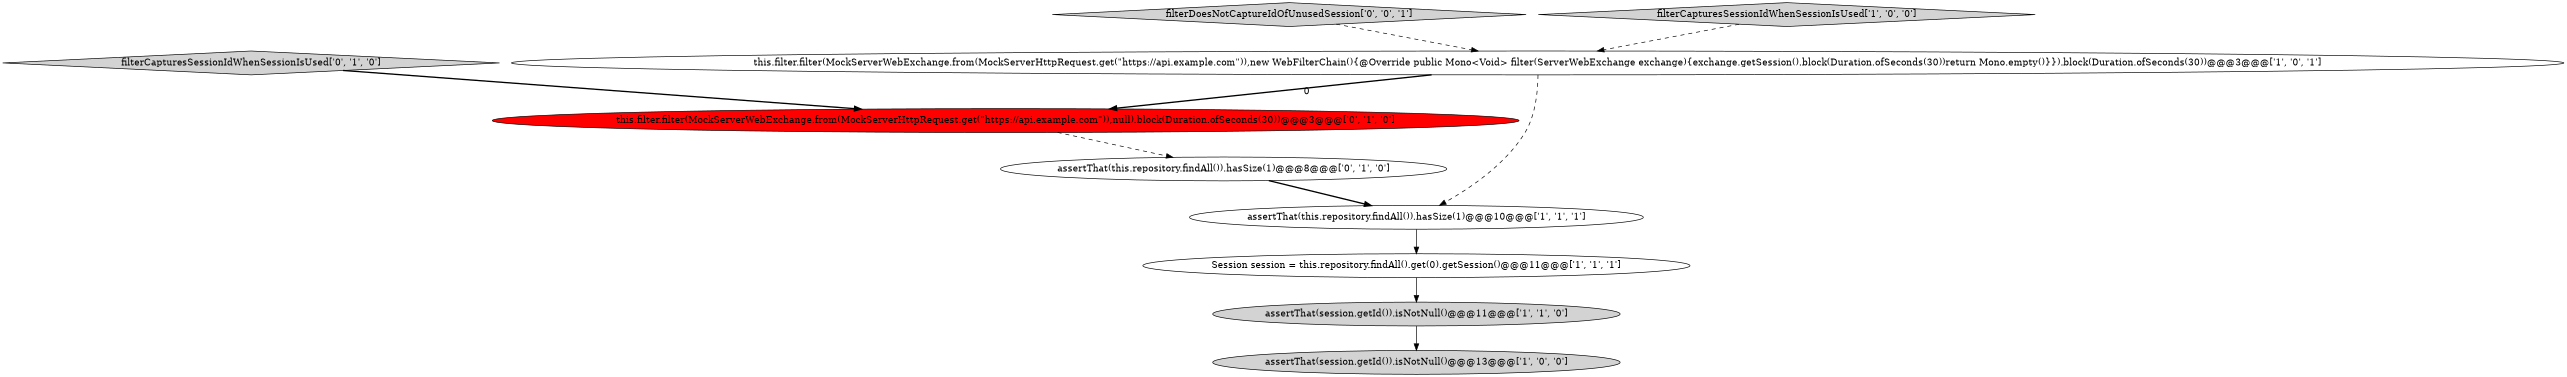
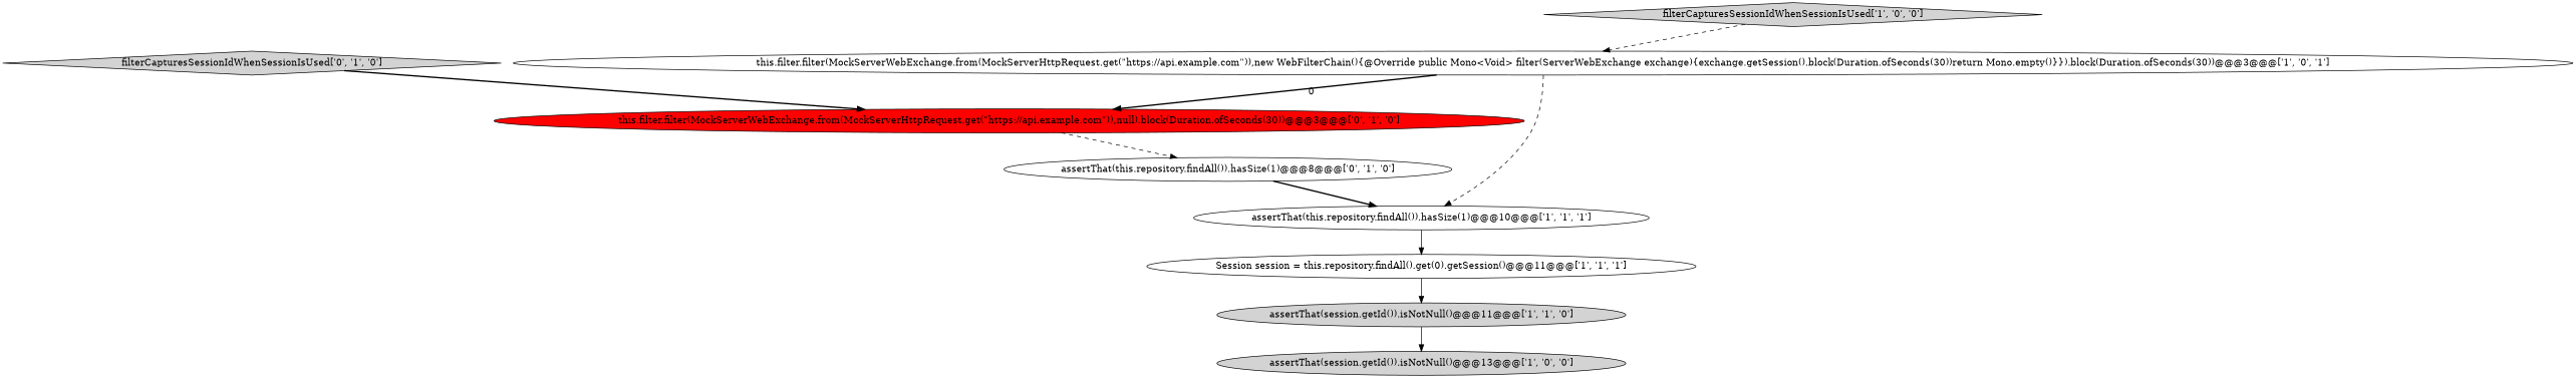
  digraph {
    node [fillcolor=lightgray shape=ellipse style=filled]
    edge [style=dashed]
    n1 [fillcolor=white label="assertThat(this.repository.findAll()).hasSize(1)@@@8@@@['0', '1', '0']"]
    n2 [fillcolor=white label="assertThat(this.repository.findAll()).hasSize(1)@@@10@@@['1', '1', '1']"]
    n3 [fillcolor=white label="Session session = this.repository.findAll().get(0).getSession()@@@11@@@['1', '1', '1']"]
    n4 [label="assertThat(session.getId()).isNotNull()@@@13@@@['1', '0', '0']"]
    n5 [label="assertThat(session.getId()).isNotNull()@@@11@@@['1', '1', '0']"]
    n6 [fillcolor=red label="this.filter.filter(MockServerWebExchange.from(MockServerHttpRequest.get(\"https://api.example.com\")),null).block(Duration.ofSeconds(30))@@@3@@@['0', '1', '0']"]
    n7 [label="filterCapturesSessionIdWhenSessionIsUsed['0', '1', '0']" shape=diamond]
-   n8 [label="filterDoesNotCaptureIdOfUnusedSession['0', '0', '1']" shape=diamond]
    n9 [fillcolor=white label="this.filter.filter(MockServerWebExchange.from(MockServerHttpRequest.get(\"https://api.example.com\")),new WebFilterChain(){@Override public Mono<Void> filter(ServerWebExchange exchange){exchange.getSession().block(Duration.ofSeconds(30))return Mono.empty()}}).block(Duration.ofSeconds(30))@@@3@@@['1', '0', '1']"]
    n10 [label="filterCapturesSessionIdWhenSessionIsUsed['1', '0', '0']" shape=diamond]
    n1 -> n2 [style=bold]
    n2 -> n3 [style=solid]
    n3 -> n5 [style=solid]
    n5 -> n4 [style=solid]
    n6 -> n1
    n7 -> n6 [style=bold]
-   n8 -> n9
    n9 -> n2
    n9 -> n6 [label=0 style=bold]
    n10 -> n9
  }
